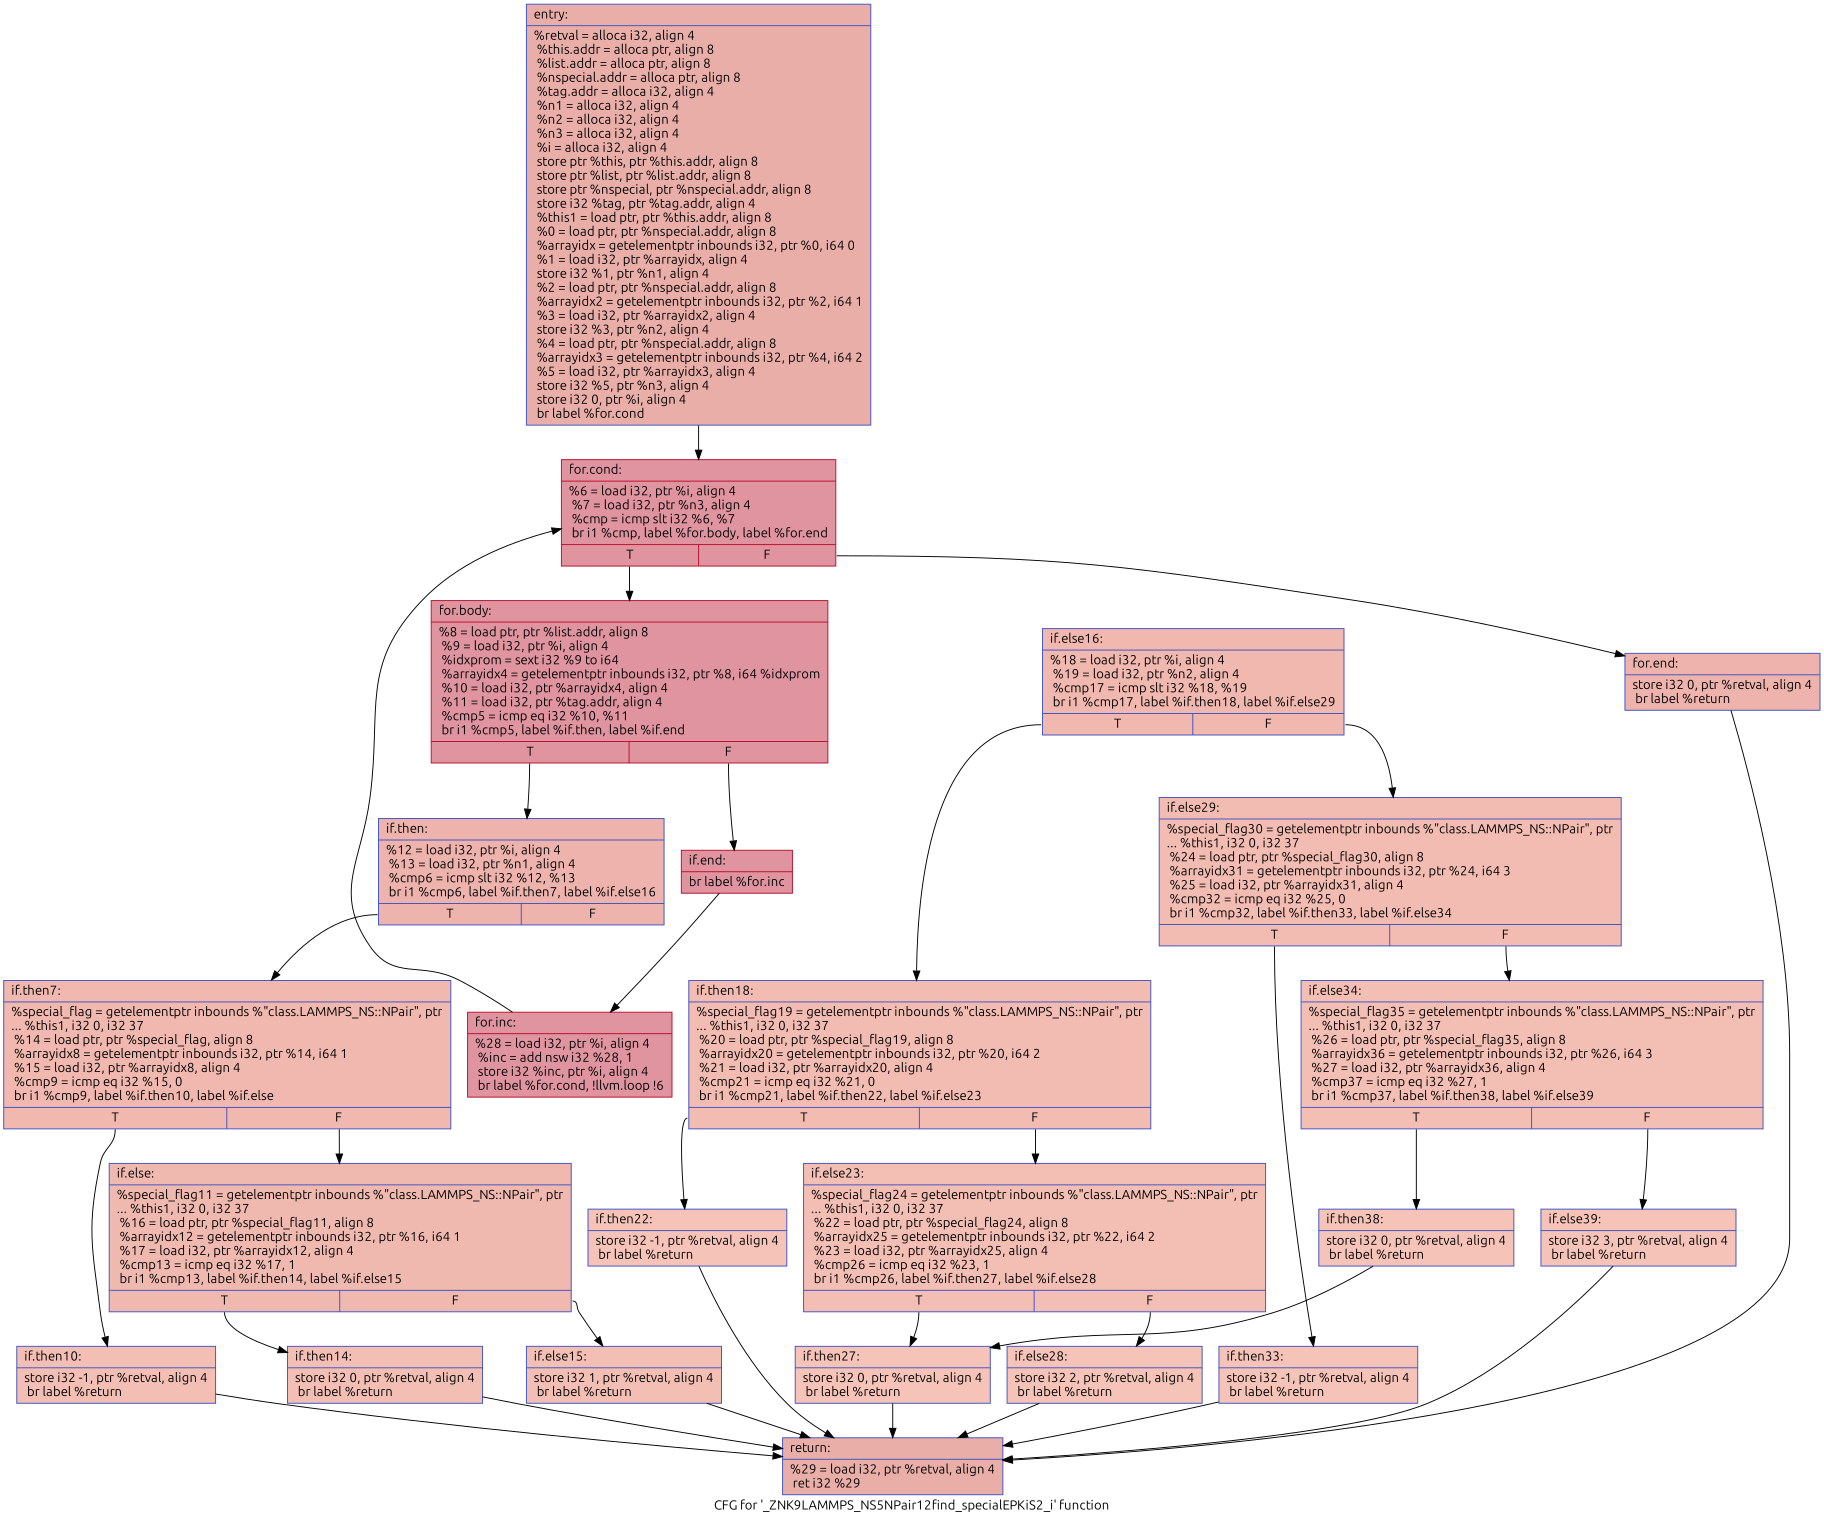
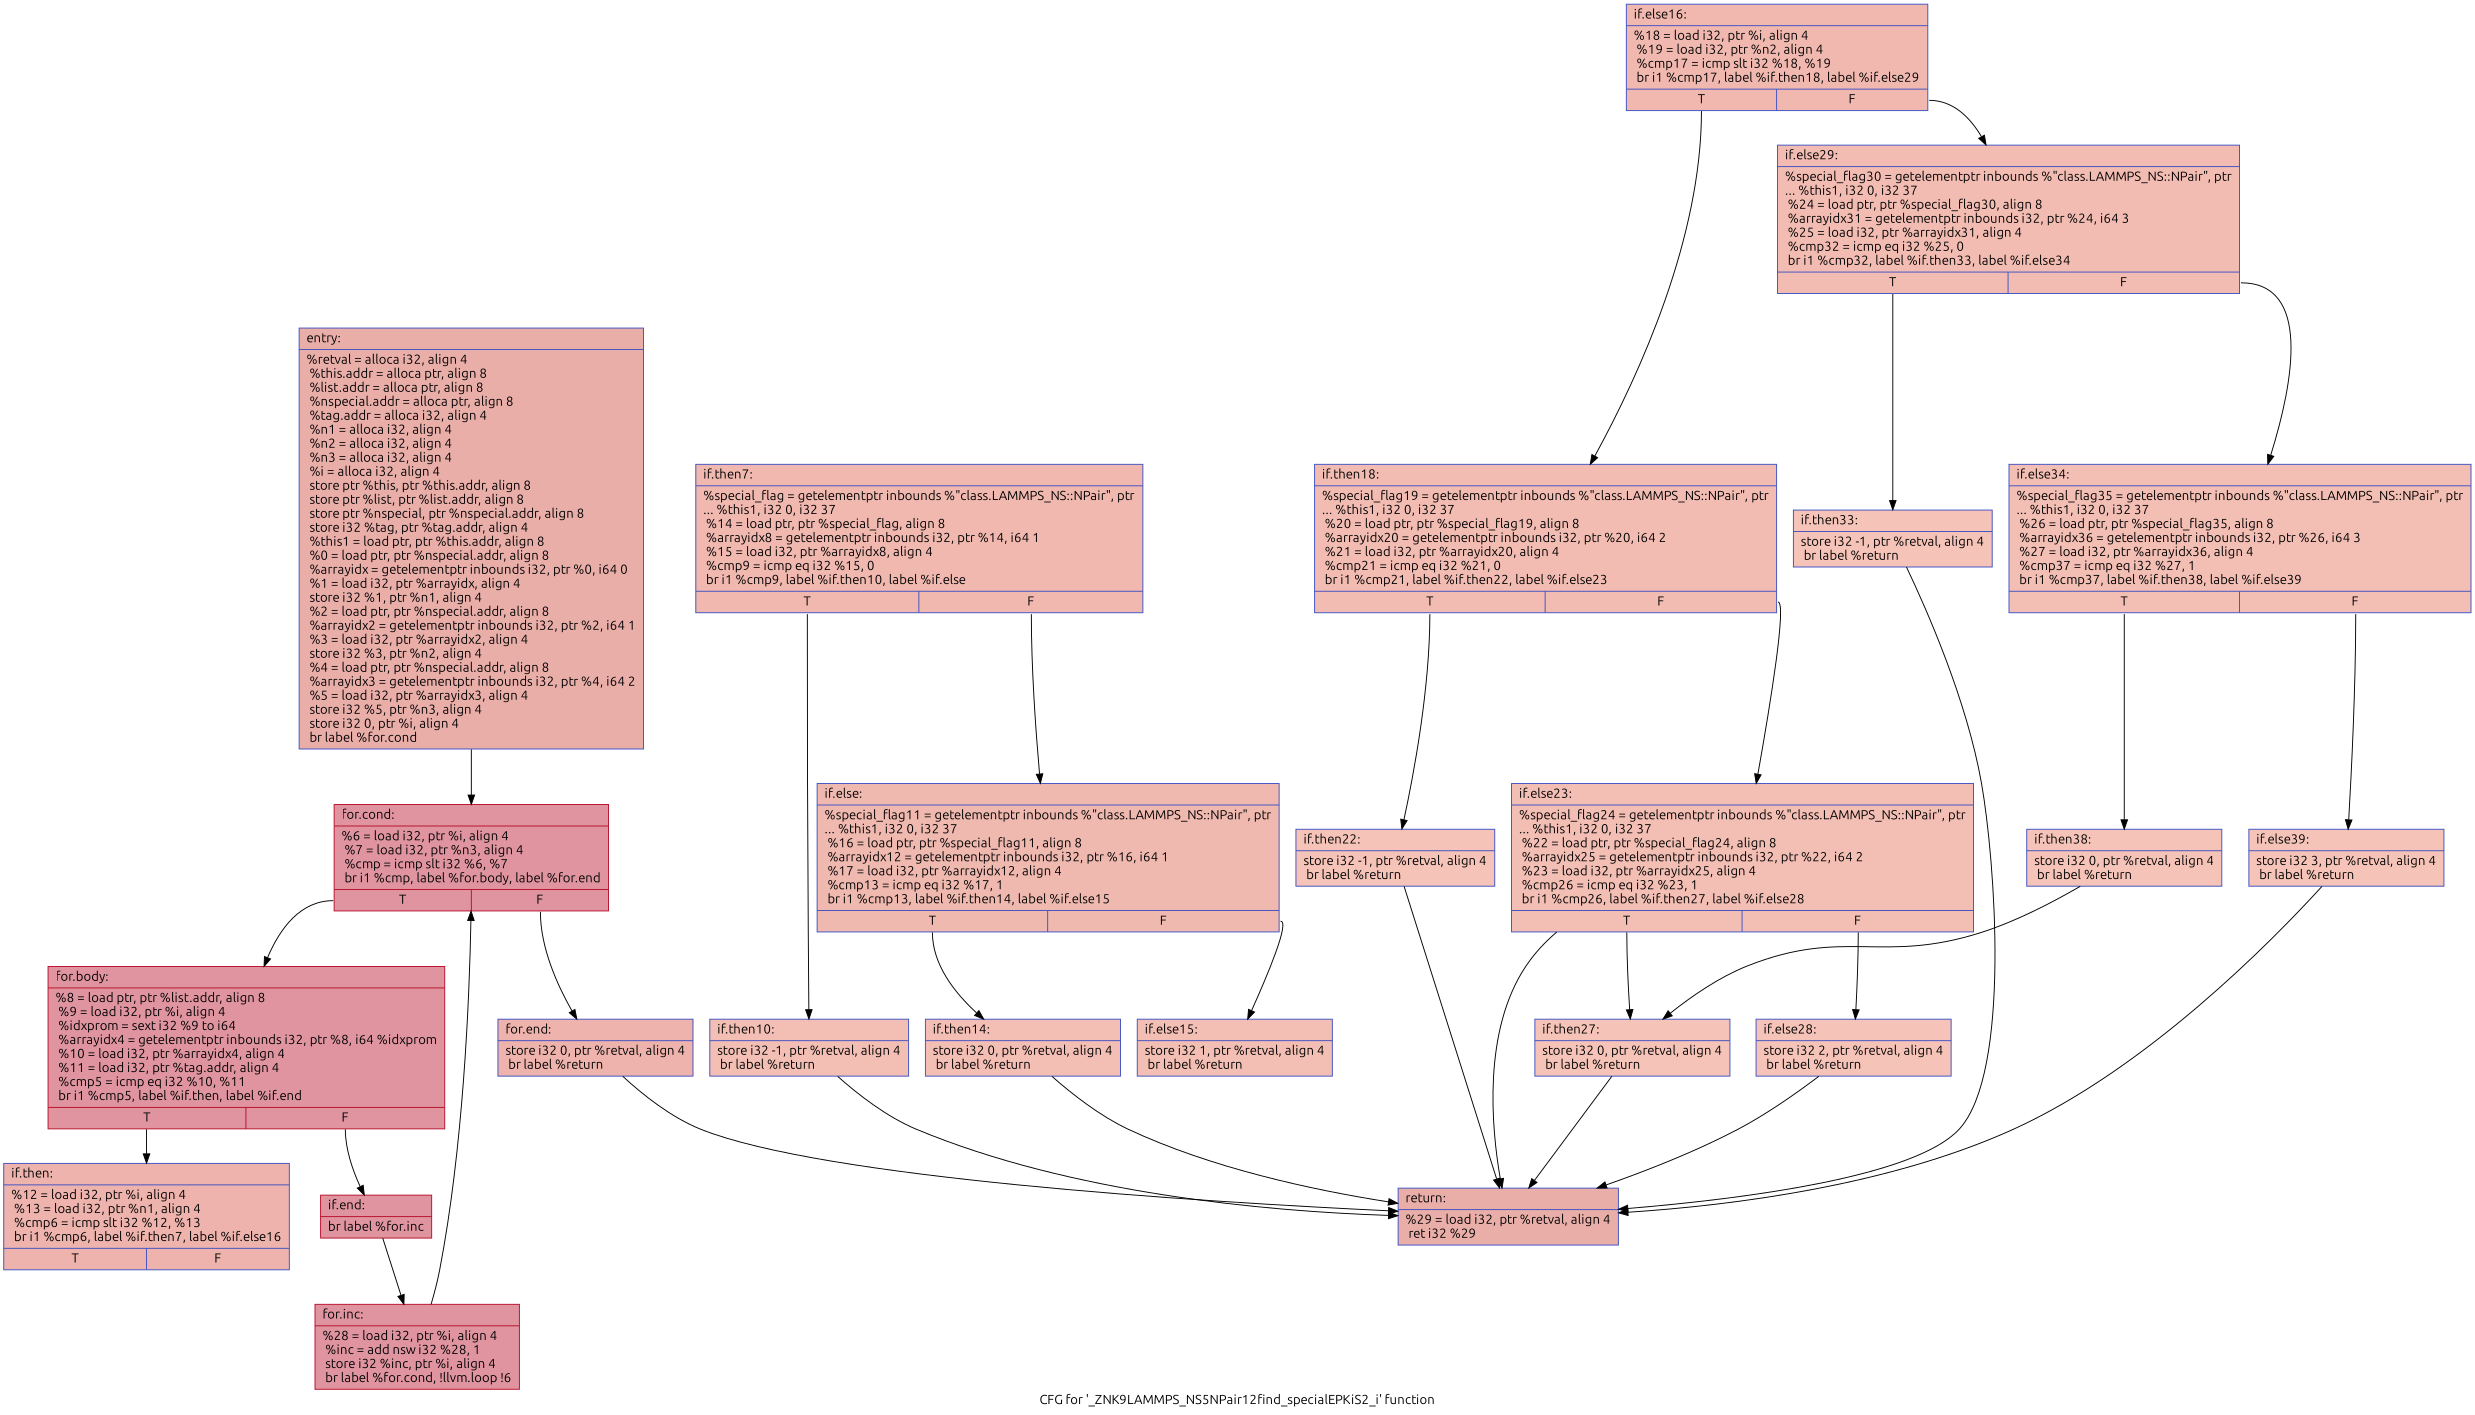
  digraph {
    fontname=Ubuntu
    label="CFG for '_ZNK9LAMMPS_NS5NPair12find_specialEPKiS2_i' function"
    node [color="#3d50c3ff" fillcolor="#e8765c70" fontname=Ubuntu shape=record style=filled]
    edge [fontname=Ubuntu]
    n1 [fillcolor="#d0473d70" label="{entry:\l|  %retval = alloca i32, align 4\l  %this.addr = alloca ptr, align 8\l  %list.addr = alloca ptr, align 8\l  %nspecial.addr = alloca ptr, align 8\l  %tag.addr = alloca i32, align 4\l  %n1 = alloca i32, align 4\l  %n2 = alloca i32, align 4\l  %n3 = alloca i32, align 4\l  %i = alloca i32, align 4\l  store ptr %this, ptr %this.addr, align 8\l  store ptr %list, ptr %list.addr, align 8\l  store ptr %nspecial, ptr %nspecial.addr, align 8\l  store i32 %tag, ptr %tag.addr, align 4\l  %this1 = load ptr, ptr %this.addr, align 8\l  %0 = load ptr, ptr %nspecial.addr, align 8\l  %arrayidx = getelementptr inbounds i32, ptr %0, i64 0\l  %1 = load i32, ptr %arrayidx, align 4\l  store i32 %1, ptr %n1, align 4\l  %2 = load ptr, ptr %nspecial.addr, align 8\l  %arrayidx2 = getelementptr inbounds i32, ptr %2, i64 1\l  %3 = load i32, ptr %arrayidx2, align 4\l  store i32 %3, ptr %n2, align 4\l  %4 = load ptr, ptr %nspecial.addr, align 8\l  %arrayidx3 = getelementptr inbounds i32, ptr %4, i64 2\l  %5 = load i32, ptr %arrayidx3, align 4\l  store i32 %5, ptr %n3, align 4\l  store i32 0, ptr %i, align 4\l  br label %for.cond\l}"]
    n2 [color="#b70d28ff" fillcolor="#b70d2870" label="{for.cond:\l|  %6 = load i32, ptr %i, align 4\l  %7 = load i32, ptr %n3, align 4\l  %cmp = icmp slt i32 %6, %7\l  br i1 %cmp, label %for.body, label %for.end\l|{<s0>T|<s1>F}}"]
    n3 [color="#b70d28ff" fillcolor="#b70d2870" label="{for.body:\l|  %8 = load ptr, ptr %list.addr, align 8\l  %9 = load i32, ptr %i, align 4\l  %idxprom = sext i32 %9 to i64\l  %arrayidx4 = getelementptr inbounds i32, ptr %8, i64 %idxprom\l  %10 = load i32, ptr %arrayidx4, align 4\l  %11 = load i32, ptr %tag.addr, align 4\l  %cmp5 = icmp eq i32 %10, %11\l  br i1 %cmp5, label %if.then, label %if.end\l|{<s0>T|<s1>F}}"]
    n4 [fillcolor="#d6524470" label="{for.end:\l|  store i32 0, ptr %retval, align 4\l  br label %return\l}"]
    n5 [fillcolor="#d6524470" label="{if.then:\l|  %12 = load i32, ptr %i, align 4\l  %13 = load i32, ptr %n1, align 4\l  %cmp6 = icmp slt i32 %12, %13\l  br i1 %cmp6, label %if.then7, label %if.else16\l|{<s0>T|<s1>F}}"]
    n6 [color="#b70d28ff" fillcolor="#b70d2870" label="{if.end:\l|  br label %for.inc\l}"]
    n7 [fillcolor="#d0473d70" label="{return:\l|  %29 = load i32, ptr %retval, align 4\l  ret i32 %29\l}"]
    n8 [fillcolor="#dc5d4a70" label="{if.then7:\l|  %special_flag = getelementptr inbounds %\"class.LAMMPS_NS::NPair\", ptr\l... %this1, i32 0, i32 37\l  %14 = load ptr, ptr %special_flag, align 8\l  %arrayidx8 = getelementptr inbounds i32, ptr %14, i64 1\l  %15 = load i32, ptr %arrayidx8, align 4\l  %cmp9 = icmp eq i32 %15, 0\l  br i1 %cmp9, label %if.then10, label %if.else\l|{<s0>T|<s1>F}}"]
    n9 [color="#b70d28ff" fillcolor="#b70d2870" label="{for.inc:\l|  %28 = load i32, ptr %i, align 4\l  %inc = add nsw i32 %28, 1\l  store i32 %inc, ptr %i, align 4\l  br label %for.cond, !llvm.loop !6\l}"]
    n10 [fillcolor="#e36c5570" label="{if.then10:\l|  store i32 -1, ptr %retval, align 4\l  br label %return\l}"]
    n11 [fillcolor="#de614d70" label="{if.else:\l|  %special_flag11 = getelementptr inbounds %\"class.LAMMPS_NS::NPair\", ptr\l... %this1, i32 0, i32 37\l  %16 = load ptr, ptr %special_flag11, align 8\l  %arrayidx12 = getelementptr inbounds i32, ptr %16, i64 1\l  %17 = load i32, ptr %arrayidx12, align 4\l  %cmp13 = icmp eq i32 %17, 1\l  br i1 %cmp13, label %if.then14, label %if.else15\l|{<s0>T|<s1>F}}"]
    n12 [fillcolor="#dc5d4a70" label="{if.else16:\l|  %18 = load i32, ptr %i, align 4\l  %19 = load i32, ptr %n2, align 4\l  %cmp17 = icmp slt i32 %18, %19\l  br i1 %cmp17, label %if.then18, label %if.else29\l|{<s0>T|<s1>F}}"]
    n13 [fillcolor="#e1675170" label="{if.then18:\l|  %special_flag19 = getelementptr inbounds %\"class.LAMMPS_NS::NPair\", ptr\l... %this1, i32 0, i32 37\l  %20 = load ptr, ptr %special_flag19, align 8\l  %arrayidx20 = getelementptr inbounds i32, ptr %20, i64 2\l  %21 = load i32, ptr %arrayidx20, align 4\l  %cmp21 = icmp eq i32 %21, 0\l  br i1 %cmp21, label %if.then22, label %if.else23\l|{<s0>T|<s1>F}}"]
    n14 [fillcolor="#e1675170" label="{if.else29:\l|  %special_flag30 = getelementptr inbounds %\"class.LAMMPS_NS::NPair\", ptr\l... %this1, i32 0, i32 37\l  %24 = load ptr, ptr %special_flag30, align 8\l  %arrayidx31 = getelementptr inbounds i32, ptr %24, i64 3\l  %25 = load i32, ptr %arrayidx31, align 4\l  %cmp32 = icmp eq i32 %25, 0\l  br i1 %cmp32, label %if.then33, label %if.else34\l|{<s0>T|<s1>F}}"]
    n15 [fillcolor="#e36c5570" label="{if.then14:\l|  store i32 0, ptr %retval, align 4\l  br label %return\l}"]
    n16 [fillcolor="#e36c5570" label="{if.else15:\l|  store i32 1, ptr %retval, align 4\l  br label %return\l}"]
    n17 [label="{if.then22:\l|  store i32 -1, ptr %retval, align 4\l  br label %return\l}"]
    n18 [fillcolor="#e36c5570" label="{if.else23:\l|  %special_flag24 = getelementptr inbounds %\"class.LAMMPS_NS::NPair\", ptr\l... %this1, i32 0, i32 37\l  %22 = load ptr, ptr %special_flag24, align 8\l  %arrayidx25 = getelementptr inbounds i32, ptr %22, i64 2\l  %23 = load i32, ptr %arrayidx25, align 4\l  %cmp26 = icmp eq i32 %23, 1\l  br i1 %cmp26, label %if.then27, label %if.else28\l|{<s0>T|<s1>F}}"]
    n19 [label="{if.then33:\l|  store i32 -1, ptr %retval, align 4\l  br label %return\l}"]
    n20 [fillcolor="#e36c5570" label="{if.else34:\l|  %special_flag35 = getelementptr inbounds %\"class.LAMMPS_NS::NPair\", ptr\l... %this1, i32 0, i32 37\l  %26 = load ptr, ptr %special_flag35, align 8\l  %arrayidx36 = getelementptr inbounds i32, ptr %26, i64 3\l  %27 = load i32, ptr %arrayidx36, align 4\l  %cmp37 = icmp eq i32 %27, 1\l  br i1 %cmp37, label %if.then38, label %if.else39\l|{<s0>T|<s1>F}}"]
    n21 [label="{if.then27:\l|  store i32 0, ptr %retval, align 4\l  br label %return\l}"]
    n22 [label="{if.else28:\l|  store i32 2, ptr %retval, align 4\l  br label %return\l}"]
    n23 [label="{if.then38:\l|  store i32 0, ptr %retval, align 4\l  br label %return\l}"]
    n24 [label="{if.else39:\l|  store i32 3, ptr %retval, align 4\l  br label %return\l}"]
    n1 -> n2
    n2 -> n3 [tailport=s0]
    n2 -> n4 [tailport=s1]
    n3 -> n5 [tailport=s0]
    n3 -> n6 [tailport=s1]
    n4 -> n7
-   n5 -> n8 [tailport=s0]
    n6 -> n9
    n8 -> n10 [tailport=s0]
    n8 -> n11 [tailport=s1]
    n9 -> n2
    n10 -> n7
    n11 -> n15 [tailport=s0]
    n11 -> n16 [tailport=s1]
    n12 -> n13 [tailport=s0]
    n12 -> n14 [tailport=s1]
    n13 -> n17 [tailport=s0]
    n13 -> n18 [tailport=s1]
    n14 -> n19 [tailport=s0]
    n14 -> n20 [tailport=s1]
    n15 -> n7
-   n16 -> n7
+   n18 -> n7
    n17 -> n7
    n18 -> n21 [tailport=s0]
    n18 -> n22 [tailport=s1]
    n19 -> n7
    n20 -> n23 [tailport=s0]
    n20 -> n24 [tailport=s1]
    n21 -> n7
    n22 -> n7
    n23 -> n21
    n24 -> n7
  }
